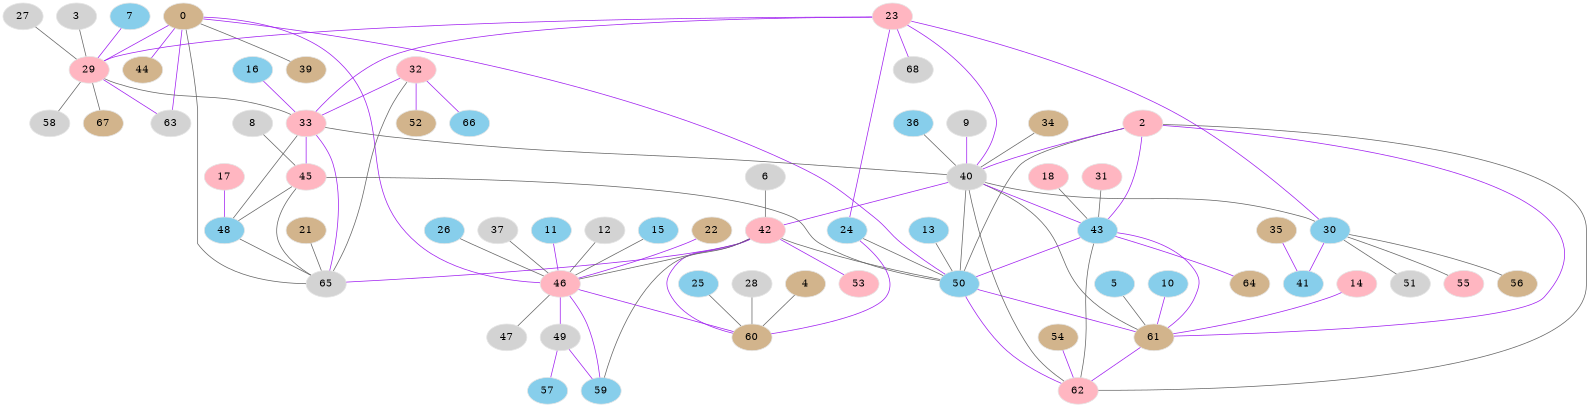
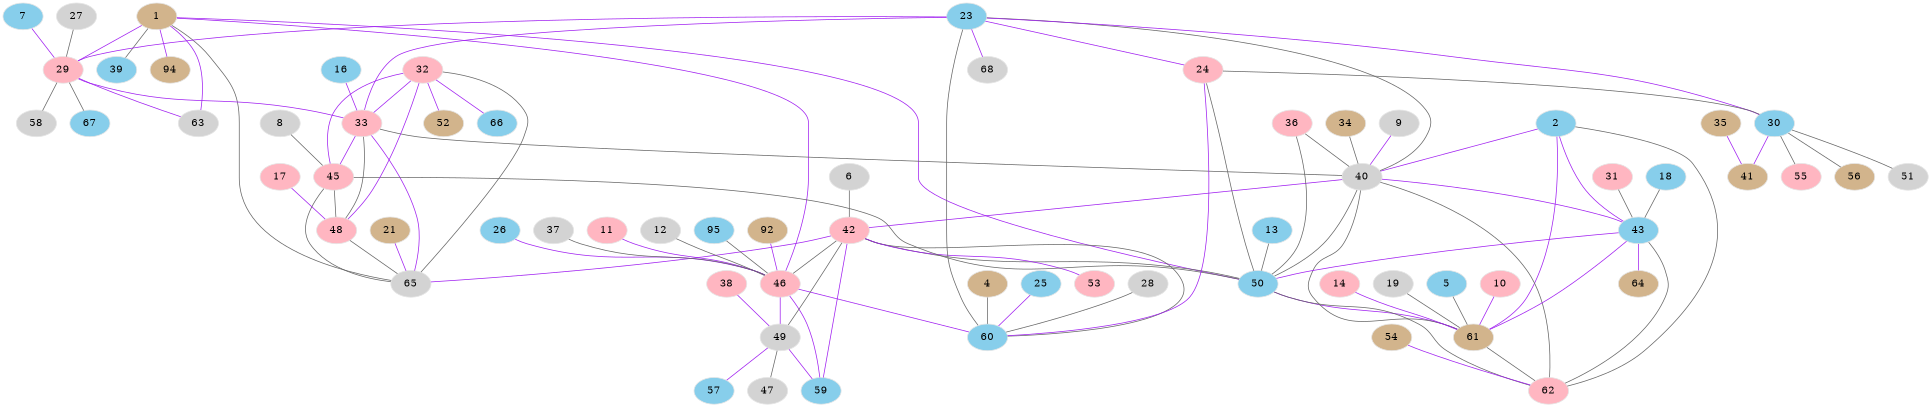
  graph {
    node [color=gray90 fillcolor=lightpink style=filled]
    edge [color=purple weight=1.0]
-   1 [fillcolor=tan label=0]
+   1 [fillcolor=tan]
    29
-   39 [fillcolor=tan]
-   44 [fillcolor=tan]
+   39 [fillcolor=skyblue]
+   44 [fillcolor=tan label=94]
    46
    50 [fillcolor=skyblue]
    63 [fillcolor=lightgrey]
    65 [fillcolor=lightgrey]
    33
    58 [fillcolor=lightgrey]
-   67 [fillcolor=tan]
-   60 [fillcolor=tan]
+   67 [fillcolor=skyblue]
+   60 [fillcolor=skyblue]
    49 [fillcolor=lightgrey]
    59 [fillcolor=skyblue]
    47 [fillcolor=lightgrey]
    61 [fillcolor=tan]
    62
-   2
+   2 [fillcolor=skyblue]
    40 [fillcolor=lightgrey]
    43 [fillcolor=skyblue]
    42
    64 [fillcolor=tan]
-   3 [fillcolor=lightgrey]
    4 [fillcolor=tan]
    5 [fillcolor=skyblue]
    6 [fillcolor=lightgrey]
    53
    7 [fillcolor=skyblue]
    8 [fillcolor=lightgrey]
    45
-   48 [fillcolor=skyblue]
+   48
    9 [fillcolor=lightgrey]
-   10 [fillcolor=skyblue]
-   11 [fillcolor=skyblue]
+   10
+   11
    12 [fillcolor=lightgrey]
    13 [fillcolor=skyblue]
    14
-   15 [fillcolor=skyblue]
+   15 [fillcolor=skyblue label=95]
    16 [fillcolor=skyblue]
    17
-   18
+   18 [fillcolor=skyblue]
+   19 [fillcolor=lightgrey]
    21 [fillcolor=tan]
-   22 [fillcolor=tan]
-   23
-   24 [fillcolor=skyblue]
+   22 [fillcolor=tan label=92]
+   23 [fillcolor=skyblue]
+   24
    30 [fillcolor=skyblue]
    68 [fillcolor=lightgrey]
-   41 [fillcolor=skyblue]
+   41 [fillcolor=tan]
    51 [fillcolor=lightgrey]
    55
    56 [fillcolor=tan]
    25 [fillcolor=skyblue]
    26 [fillcolor=skyblue]
    27 [fillcolor=lightgrey]
    28 [fillcolor=lightgrey]
    31
    32
    52 [fillcolor=tan]
    66 [fillcolor=skyblue]
    34 [fillcolor=tan]
    35 [fillcolor=tan]
-   36 [fillcolor=skyblue]
+   36
    37 [fillcolor=lightgrey]
+   38
    57 [fillcolor=skyblue]
    54 [fillcolor=tan]
    1 -- 29 [weight=6.0]
    1 -- 39 [color=gray40]
    1 -- 44
    1 -- 46
    1 -- 50
    1 -- 63 [weight=3.0]
    1 -- 65 [color=gray40]
    29 -- 63 [weight=2.0]
-   29 -- 33 [color=gray40]
+   29 -- 33
    29 -- 58 [color=gray40]
    29 -- 67 [color=gray40]
    46 -- 60
    46 -- 49 [weight=4.0]
    46 -- 59 [weight=2.0]
-   46 -- 47 [color=gray40]
+   49 -- 47 [color=gray40]
    50 -- 61
-   50 -- 62
+   50 -- 62 [color=gray40]
    33 -- 65 [weight=2.0]
    33 -- 40 [color=gray40]
    33 -- 45 [weight=2.0]
    33 -- 48 [color=gray40 weight=2.0]
    49 -- 59 [weight=2.0]
    49 -- 57
-   61 -- 62
-   2 -- 50 [color=gray40]
+   61 -- 62 [color=gray40]
+   36 -- 50 [color=gray40]
    2 -- 61
    2 -- 62 [color=gray40]
    2 -- 40
    2 -- 43
    40 -- 50 [color=gray40]
    40 -- 61 [color=gray40]
    40 -- 62 [color=gray40]
    40 -- 43
    40 -- 42 [weight=2.0]
    43 -- 50
    43 -- 61
    43 -- 62 [color=gray40]
    43 -- 64
    42 -- 46 [color=gray40 weight=2.0]
    42 -- 50 [color=gray40]
    42 -- 65
-   42 -- 60
-   42 -- 59 [color=gray40]
+   42 -- 60 [color=gray40]
+   42 -- 49 [color=gray40 weight=2.0]
+   42 -- 59
    42 -- 53
-   3 -- 29 [color=gray40]
    4 -- 60 [color=gray40]
    5 -- 61 [color=gray40]
    6 -- 42 [color=gray40]
    7 -- 29
    8 -- 45 [color=gray40]
    45 -- 50 [color=gray40]
    45 -- 65 [color=gray40]
    45 -- 48 [color=gray40]
    48 -- 65 [color=gray40]
    9 -- 40
    10 -- 61
    11 -- 46
    12 -- 46 [color=gray40]
    13 -- 50 [color=gray40]
    14 -- 61
    15 -- 46 [color=gray40]
    16 -- 33
    17 -- 48
    18 -- 43 [color=gray40]
-   21 -- 65 [color=gray40]
+   19 -- 61 [color=gray40]
+   21 -- 65
    22 -- 46
    23 -- 29
    23 -- 33
-   23 -- 40
+   23 -- 60 [color=gray40 weight=4.0]
+   23 -- 40 [color=gray40]
    23 -- 24 [weight=2.0]
    23 -- 30 [weight=2.0]
    23 -- 68
    24 -- 50 [color=gray40]
    24 -- 60 [weight=2.0]
-   40 -- 30 [color=gray40]
+   24 -- 30 [color=gray40]
    30 -- 41
    30 -- 51 [color=gray40]
    30 -- 55 [color=gray40]
    30 -- 56 [color=gray40]
-   25 -- 60 [color=gray40]
-   26 -- 46 [color=gray40]
+   25 -- 60
+   26 -- 46
    27 -- 29 [color=gray40]
    28 -- 60 [color=gray40]
    31 -- 43 [color=gray40]
    32 -- 65 [color=gray40]
    32 -- 33 [weight=2.0]
+   32 -- 45
+   32 -- 48
    32 -- 52
    32 -- 66
    34 -- 40 [color=gray40]
    35 -- 41
    36 -- 40 [color=gray40]
    37 -- 46 [color=gray40]
+   38 -- 49
    54 -- 62
  }
